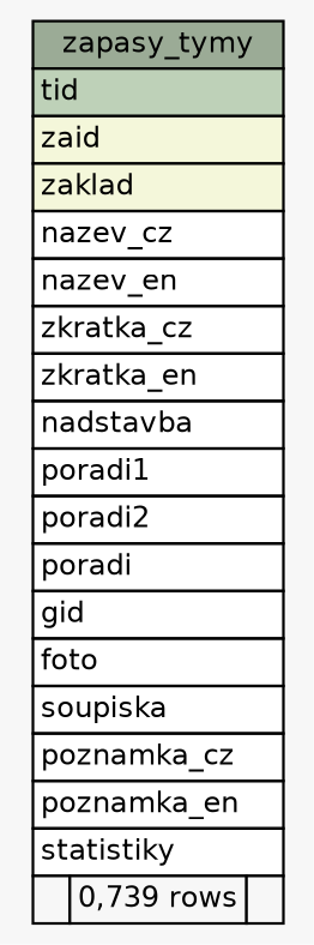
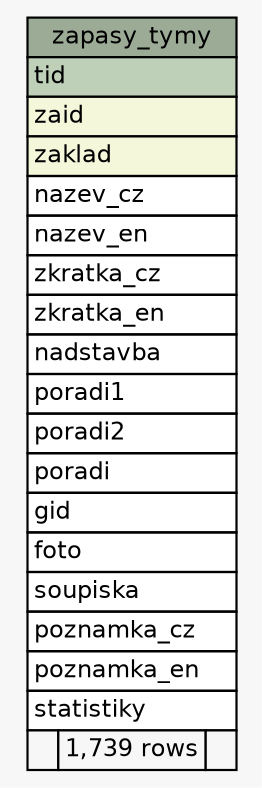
  digraph {
    bgcolor="#f7f7f7"
    fontname=Helvetica
    fontsize=11
    nodesep=0.18
    rankdir=TB
    ranksep=0.46
-   n1 [fontname=Helvetica fontsize=11 label=<     <TABLE BORDER="0" CELLBORDER="1" CELLSPACING="0" BGCOLOR="#ffffff">       <TR><TD COLSPAN="3" BGCOLOR="#9bab96" ALIGN="CENTER">zapasy_tymy</TD></TR>       <TR><TD PORT="tid" COLSPAN="3" BGCOLOR="#bed1b8" ALIGN="LEFT">tid</TD></TR>       <TR><TD PORT="zaid" COLSPAN="3" BGCOLOR="#f4f7da" ALIGN="LEFT">zaid</TD></TR>       <TR><TD PORT="zaklad" COLSPAN="3" BGCOLOR="#f4f7da" ALIGN="LEFT">zaklad</TD></TR>       <TR><TD PORT="nazev_cz" COLSPAN="3" ALIGN="LEFT">nazev_cz</TD></TR>       <TR><TD PORT="nazev_en" COLSPAN="3" ALIGN="LEFT">nazev_en</TD></TR>       <TR><TD PORT="zkratka_cz" COLSPAN="3" ALIGN="LEFT">zkratka_cz</TD></TR>       <TR><TD PORT="zkratka_en" COLSPAN="3" ALIGN="LEFT">zkratka_en</TD></TR>       <TR><TD PORT="nadstavba" COLSPAN="3" ALIGN="LEFT">nadstavba</TD></TR>       <TR><TD PORT="poradi1" COLSPAN="3" ALIGN="LEFT">poradi1</TD></TR>       <TR><TD PORT="poradi2" COLSPAN="3" ALIGN="LEFT">poradi2</TD></TR>       <TR><TD PORT="poradi" COLSPAN="3" ALIGN="LEFT">poradi</TD></TR>       <TR><TD PORT="gid" COLSPAN="3" ALIGN="LEFT">gid</TD></TR>       <TR><TD PORT="foto" COLSPAN="3" ALIGN="LEFT">foto</TD></TR>       <TR><TD PORT="soupiska" COLSPAN="3" ALIGN="LEFT">soupiska</TD></TR>       <TR><TD PORT="poznamka_cz" COLSPAN="3" ALIGN="LEFT">poznamka_cz</TD></TR>       <TR><TD PORT="poznamka_en" COLSPAN="3" ALIGN="LEFT">poznamka_en</TD></TR>       <TR><TD PORT="statistiky" COLSPAN="3" ALIGN="LEFT">statistiky</TD></TR>       <TR><TD ALIGN="LEFT" BGCOLOR="#f7f7f7">  </TD><TD ALIGN="RIGHT" BGCOLOR="#f7f7f7">0,739 rows</TD><TD ALIGN="RIGHT" BGCOLOR="#f7f7f7">  </TD></TR>     </TABLE>> shape=plaintext]
+   n1 [fontname=Helvetica fontsize=11 label=<     <TABLE BORDER="0" CELLBORDER="1" CELLSPACING="0" BGCOLOR="#ffffff">       <TR><TD COLSPAN="3" BGCOLOR="#9bab96" ALIGN="CENTER">zapasy_tymy</TD></TR>       <TR><TD PORT="tid" COLSPAN="3" BGCOLOR="#bed1b8" ALIGN="LEFT">tid</TD></TR>       <TR><TD PORT="zaid" COLSPAN="3" BGCOLOR="#f4f7da" ALIGN="LEFT">zaid</TD></TR>       <TR><TD PORT="zaklad" COLSPAN="3" BGCOLOR="#f4f7da" ALIGN="LEFT">zaklad</TD></TR>       <TR><TD PORT="nazev_cz" COLSPAN="3" ALIGN="LEFT">nazev_cz</TD></TR>       <TR><TD PORT="nazev_en" COLSPAN="3" ALIGN="LEFT">nazev_en</TD></TR>       <TR><TD PORT="zkratka_cz" COLSPAN="3" ALIGN="LEFT">zkratka_cz</TD></TR>       <TR><TD PORT="zkratka_en" COLSPAN="3" ALIGN="LEFT">zkratka_en</TD></TR>       <TR><TD PORT="nadstavba" COLSPAN="3" ALIGN="LEFT">nadstavba</TD></TR>       <TR><TD PORT="poradi1" COLSPAN="3" ALIGN="LEFT">poradi1</TD></TR>       <TR><TD PORT="poradi2" COLSPAN="3" ALIGN="LEFT">poradi2</TD></TR>       <TR><TD PORT="poradi" COLSPAN="3" ALIGN="LEFT">poradi</TD></TR>       <TR><TD PORT="gid" COLSPAN="3" ALIGN="LEFT">gid</TD></TR>       <TR><TD PORT="foto" COLSPAN="3" ALIGN="LEFT">foto</TD></TR>       <TR><TD PORT="soupiska" COLSPAN="3" ALIGN="LEFT">soupiska</TD></TR>       <TR><TD PORT="poznamka_cz" COLSPAN="3" ALIGN="LEFT">poznamka_cz</TD></TR>       <TR><TD PORT="poznamka_en" COLSPAN="3" ALIGN="LEFT">poznamka_en</TD></TR>       <TR><TD PORT="statistiky" COLSPAN="3" ALIGN="LEFT">statistiky</TD></TR>       <TR><TD ALIGN="LEFT" BGCOLOR="#f7f7f7">  </TD><TD ALIGN="RIGHT" BGCOLOR="#f7f7f7">1,739 rows</TD><TD ALIGN="RIGHT" BGCOLOR="#f7f7f7">  </TD></TR>     </TABLE>> shape=plaintext]
  }
